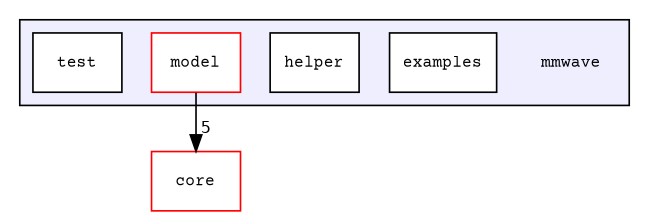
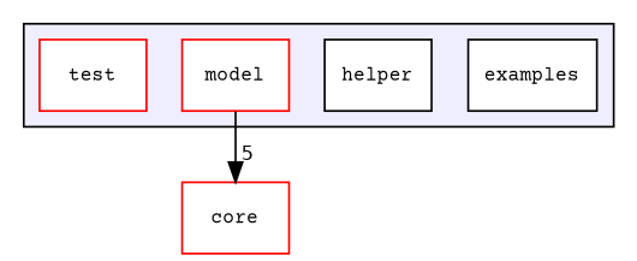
  digraph {
    compound=true
    fontname="Courier Prime"
    node [fontname="Courier Prime" fontsize=10 shape=box color=black fillcolor=white style=filled]
-   n1 [label=mmwave shape=plaintext color="" fillcolor="" style=""]
    n2 [label=examples]
    n3 [label=helper]
    n4 [color=red label=model]
-   n5 [label=test]
+   n5 [color=red label=test]
    n6 [color=red label=core]
    subgraph cluster_1 {
      bgcolor="#eeeeff"
      pencolor=black
-     n1
      n2
      n3
      n4
      n5
    }
    n4 -> n6 [headlabel=5 labeldistance=1.5 labelfontname=Helvetica labelfontsize=10 fontname="Courier Prime"]
  }
